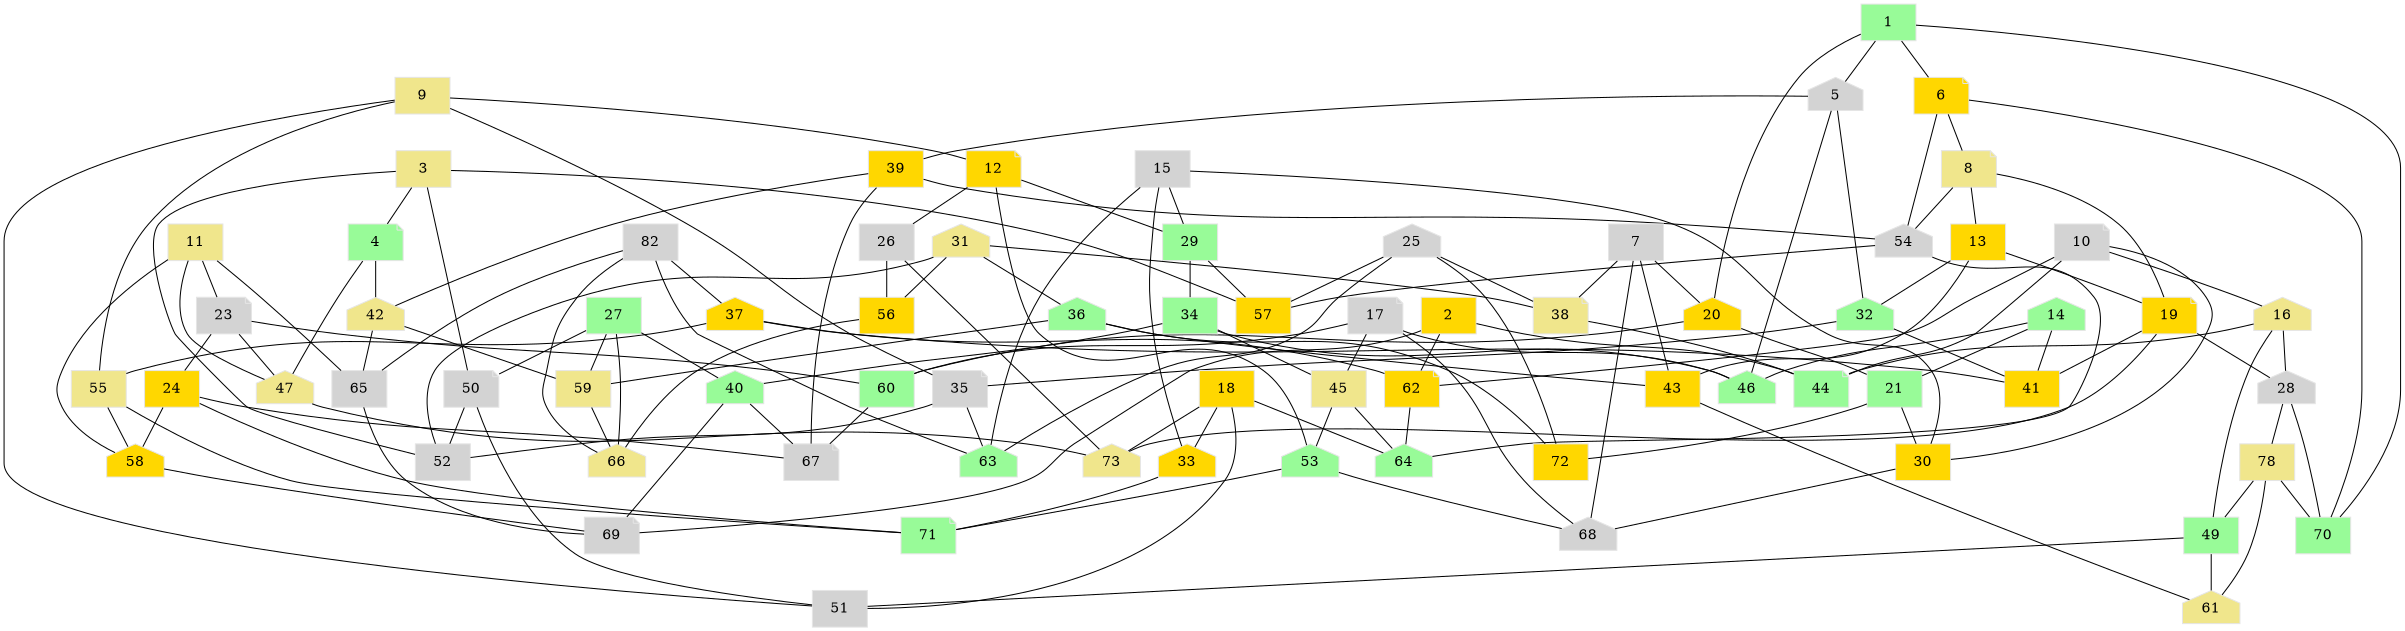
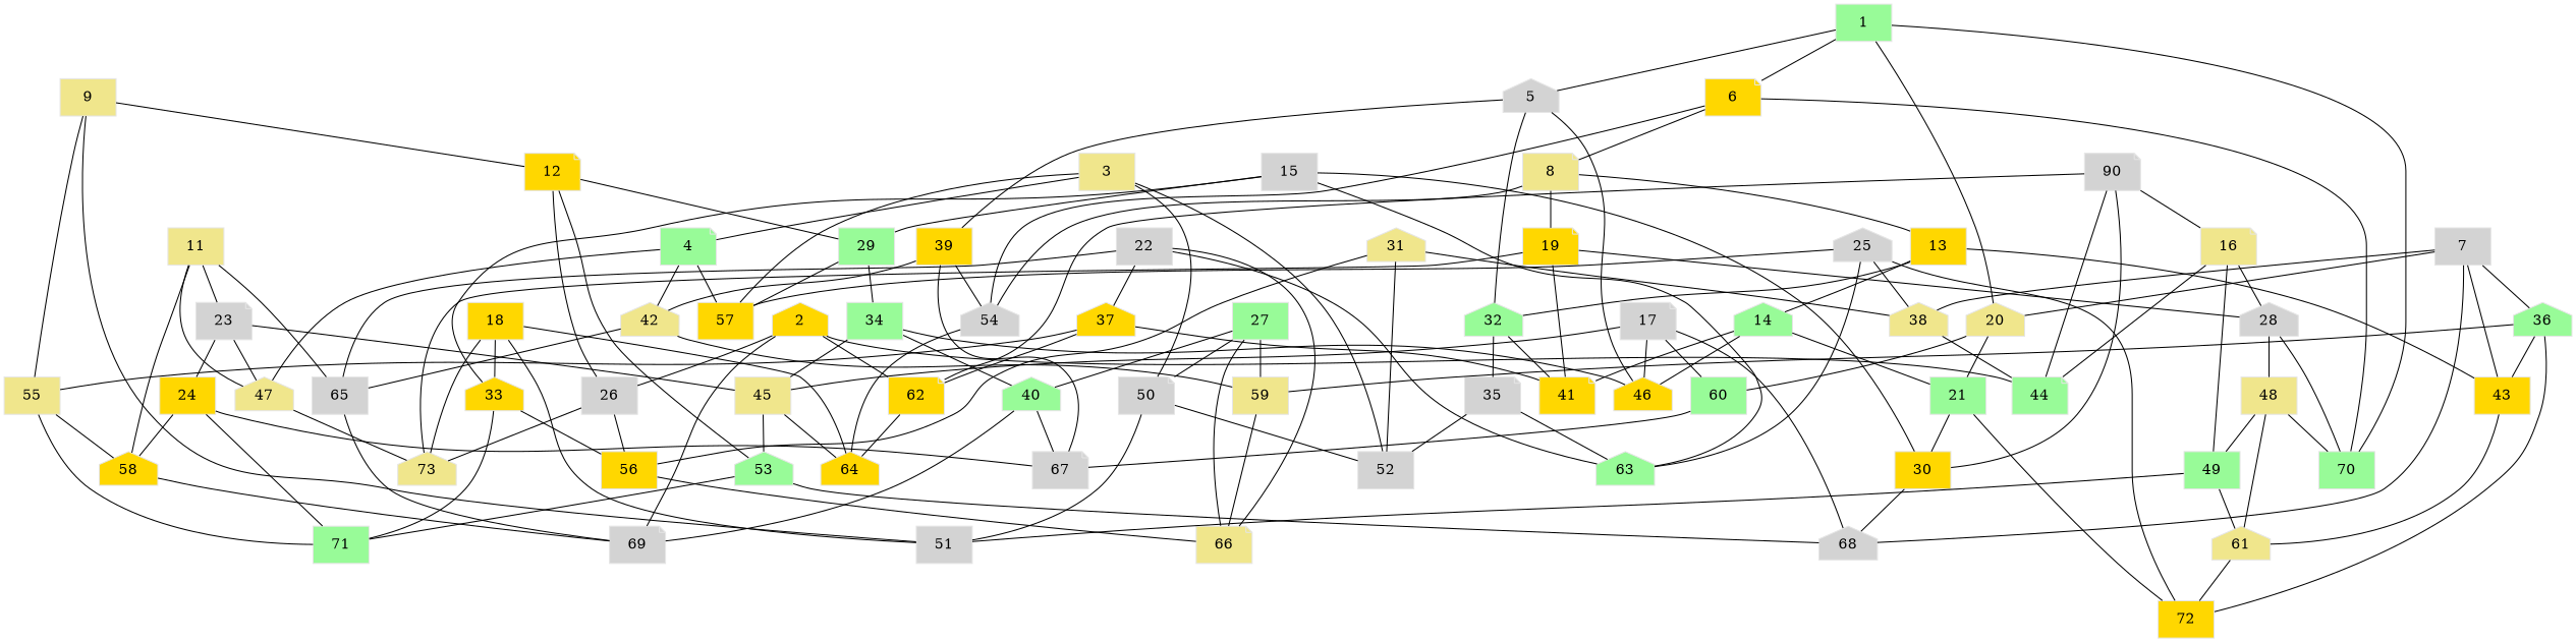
  graph {
    node [color=gray90 fillcolor=lightgrey shape=box style=filled]
    5 [shape=house]
    1 [fillcolor=palegreen]
    6 [fillcolor=gold shape=note]
-   20 [fillcolor=gold shape=house]
+   20 [fillcolor=khaki shape=house]
    70 [fillcolor=palegreen]
    32 [fillcolor=palegreen shape=house]
    39 [fillcolor=gold]
-   46 [fillcolor=palegreen shape=house]
+   46 [fillcolor=gold shape=house]
    8 [fillcolor=khaki shape=note]
    54 [shape=house]
    21 [fillcolor=palegreen]
    60 [fillcolor=palegreen]
-   2 [fillcolor=gold]
+   2 [fillcolor=gold shape=house]
    26
    44 [fillcolor=palegreen shape=note]
    62 [fillcolor=gold shape=note]
    69 [shape=note]
    73 [fillcolor=khaki shape=house]
    56 [fillcolor=gold]
-   64 [fillcolor=palegreen shape=house]
+   64 [fillcolor=gold shape=house]
    3 [fillcolor=khaki]
    4 [fillcolor=palegreen shape=note]
    50 [shape=note]
    52
    57 [fillcolor=gold]
    42 [fillcolor=khaki shape=house]
    47 [fillcolor=khaki shape=house]
    51
    65
    59 [fillcolor=khaki]
    35 [shape=note]
-   41 [fillcolor=gold]
+   41 [fillcolor=gold shape=note]
    67 [shape=note]
    13 [fillcolor=gold]
    19 [fillcolor=gold shape=note]
    7
-   38 [fillcolor=khaki shape=note]
+   38 [fillcolor=khaki shape=house]
    43 [fillcolor=gold]
    68 [shape=house]
    61 [fillcolor=khaki shape=house]
    14 [fillcolor=palegreen shape=house]
    28 [shape=house]
    9 [fillcolor=khaki]
    12 [fillcolor=gold shape=note]
    55 [fillcolor=khaki]
    29 [fillcolor=palegreen]
    53 [fillcolor=palegreen shape=house]
    63 [fillcolor=palegreen shape=house]
    58 [fillcolor=gold shape=house]
-   71 [fillcolor=palegreen shape=note]
-   10 [shape=note]
-   16 [fillcolor=khaki shape=house]
+   71 [fillcolor=palegreen]
+   10 [shape=note label=90]
+   16 [fillcolor=khaki shape=note]
    30 [fillcolor=gold]
    49 [fillcolor=palegreen]
    11 [fillcolor=khaki]
    23 [shape=note]
    24 [fillcolor=gold]
    34 [fillcolor=palegreen]
    72 [fillcolor=gold]
    15
    33 [fillcolor=gold shape=house]
-   48 [fillcolor=khaki label=78]
+   48 [fillcolor=khaki]
    17 [shape=note]
    45 [fillcolor=khaki]
    18 [fillcolor=gold]
-   22 [label=82]
+   22
    37 [fillcolor=gold shape=house]
-   66 [fillcolor=khaki shape=house]
+   66 [fillcolor=khaki shape=note]
    25 [shape=house]
    27 [fillcolor=palegreen]
    40 [fillcolor=palegreen shape=house]
    31 [fillcolor=khaki shape=house]
    36 [fillcolor=palegreen shape=house]
    5 -- 32
    5 -- 39
    5 -- 46
    1 -- 5
    1 -- 6
    1 -- 20
    1 -- 70
    6 -- 70
    6 -- 8
    6 -- 54
    20 -- 21
    20 -- 60
    32 -- 35
    32 -- 41
    39 -- 54
    39 -- 42
    39 -- 67
    8 -- 54
    8 -- 13
    8 -- 19
    54 -- 64
    21 -- 30
    21 -- 72
    60 -- 67
+   2 -- 26
    2 -- 44
    2 -- 62
    2 -- 69
    26 -- 73
    26 -- 56
    62 -- 64
    56 -- 66
    3 -- 4
    3 -- 50
    3 -- 52
    3 -- 57
-   54 -- 57
+   4 -- 57
    4 -- 42
    4 -- 47
    50 -- 52
    50 -- 51
    42 -- 65
    42 -- 59
    47 -- 73
    65 -- 69
    59 -- 66
    35 -- 52
    35 -- 63
    13 -- 32
    13 -- 43
-   13 -- 19
+   13 -- 14
    19 -- 73
    19 -- 41
    19 -- 28
    7 -- 20
    7 -- 38
    7 -- 43
    7 -- 68
    38 -- 44
    43 -- 61
+   61 -- 72
    14 -- 46
    14 -- 21
    14 -- 41
    28 -- 70
    28 -- 48
    9 -- 51
-   9 -- 35
    9 -- 12
    9 -- 55
    12 -- 26
    12 -- 29
    12 -- 53
    55 -- 58
    55 -- 71
    29 -- 57
    29 -- 34
    53 -- 68
    53 -- 71
    58 -- 69
    10 -- 44
    10 -- 62
    10 -- 16
    10 -- 30
    16 -- 44
    16 -- 28
    16 -- 49
    30 -- 68
    49 -- 51
    49 -- 61
    11 -- 47
    11 -- 65
    11 -- 58
    11 -- 23
-   23 -- 60
+   23 -- 45
    23 -- 47
    23 -- 24
    24 -- 67
    24 -- 58
    24 -- 71
    34 -- 46
    34 -- 45
    34 -- 40
    15 -- 29
    15 -- 63
    15 -- 30
    15 -- 33
+   33 -- 56
    33 -- 71
    48 -- 70
    48 -- 61
    48 -- 49
    17 -- 46
    17 -- 60
    17 -- 68
    17 -- 45
    45 -- 64
    45 -- 53
    18 -- 73
    18 -- 64
    18 -- 51
    18 -- 33
    22 -- 65
    22 -- 63
    22 -- 37
    22 -- 66
    37 -- 62
    37 -- 41
    37 -- 55
    25 -- 57
    25 -- 38
    25 -- 63
    25 -- 72
    27 -- 50
    27 -- 59
    27 -- 66
    27 -- 40
    40 -- 69
    40 -- 67
    31 -- 56
    31 -- 52
    31 -- 38
-   31 -- 36
+   7 -- 36
    36 -- 59
    36 -- 43
    36 -- 72
  }
